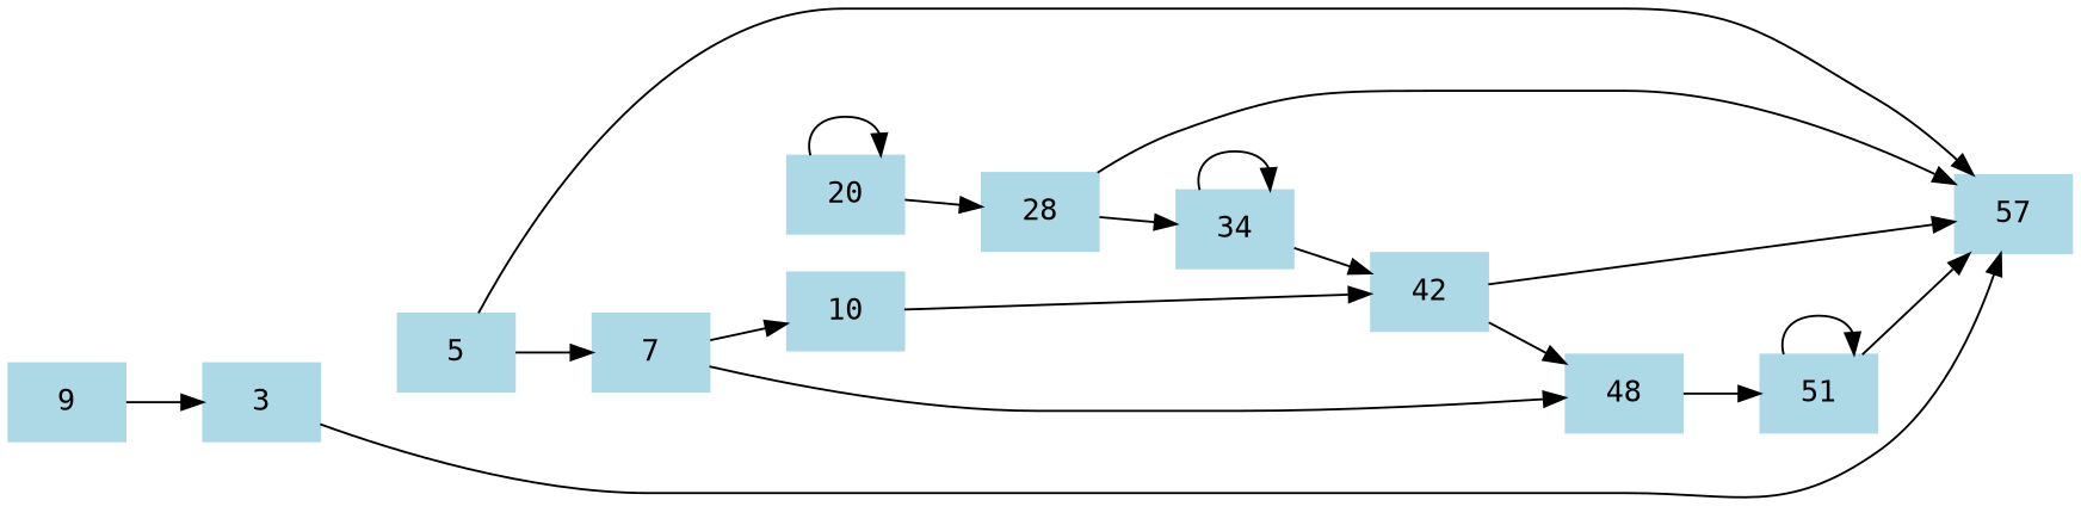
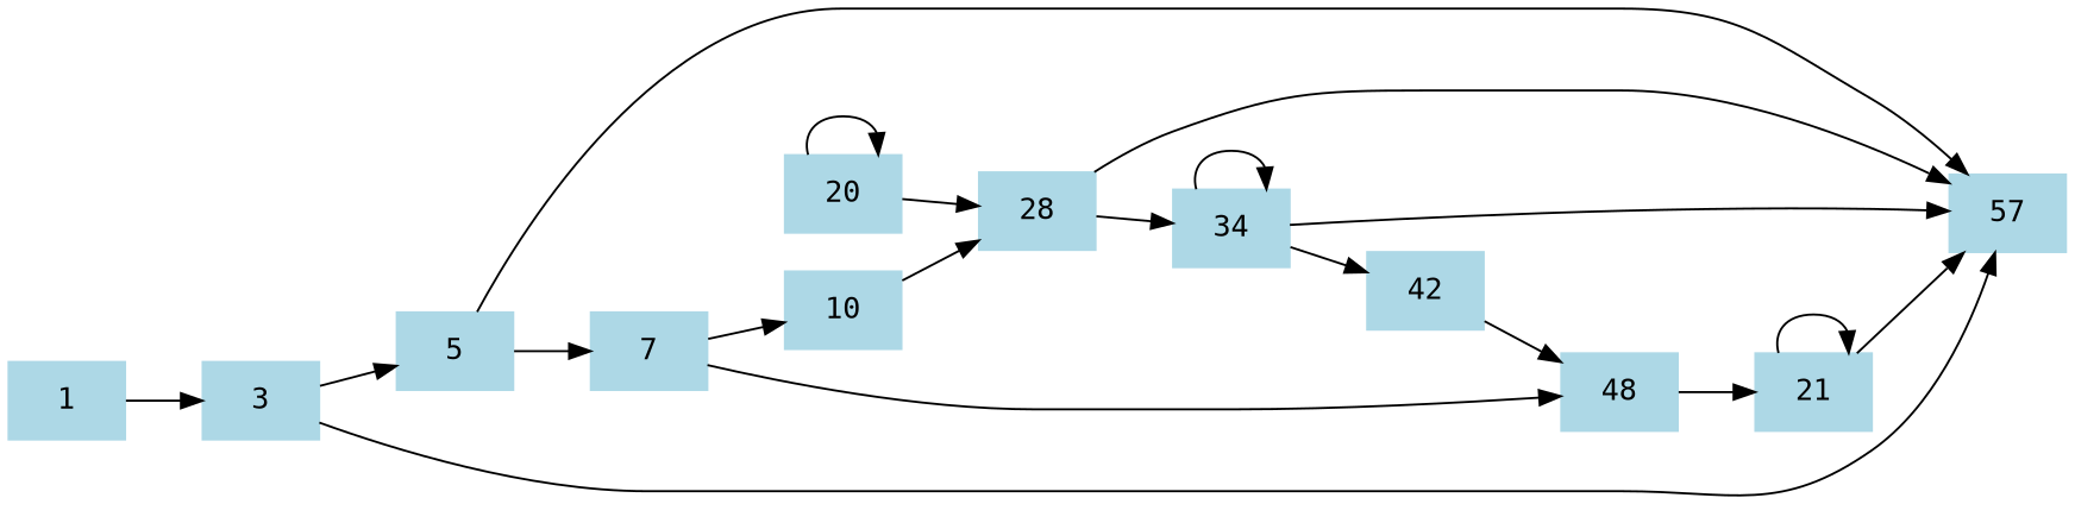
  digraph {
    fontname="DejaVu Sans Mono"
    rankdir=LR
    node [color=lightblue fontname="DejaVu Sans Mono" shape=box style=filled]
    edge [fontname="DejaVu Sans Mono"]
-   n1 [label=9]
+   n1 [label=1]
    n2 [label=3]
    n3 [label=5]
    n4 [label=57]
    n5 [label=7]
    n6 [label=10]
    n7 [label=48]
    n8 [label=28]
-   n9 [label=51]
+   n9 [label=21]
    n10 [label=34]
    n11 [label=20]
    n12 [label=42]
    n1 -> n2
+   n2 -> n3
    n2 -> n4
    n3 -> n4
    n3 -> n5
    n5 -> n6
    n5 -> n7
-   n6 -> n12
+   n6 -> n8
    n7 -> n9
    n8 -> n4
    n8 -> n10
    n9 -> n4
    n9 -> n9
    n10 -> n10
    n10 -> n12
    n11 -> n8
    n11 -> n11
-   n12 -> n4
+   n10 -> n4
    n12 -> n7
  }
